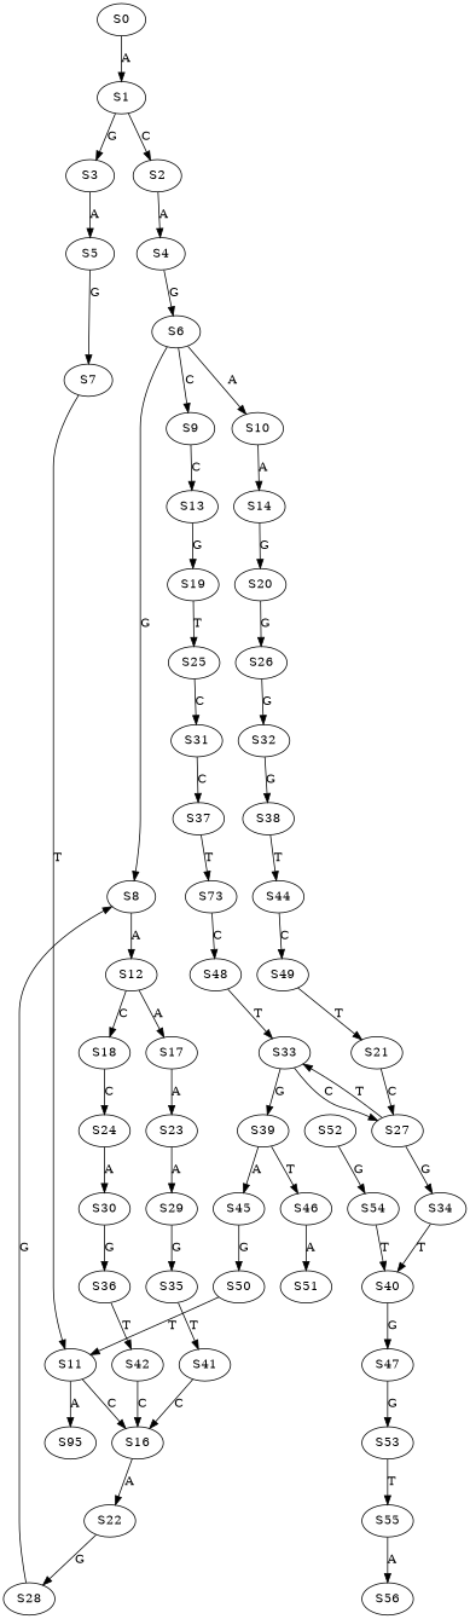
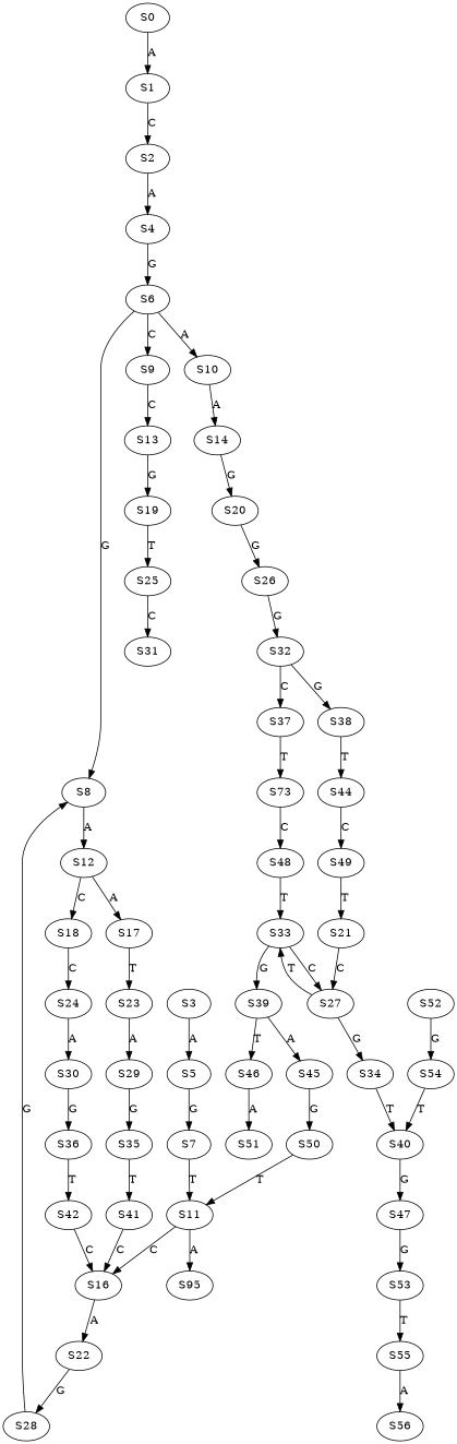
  strict digraph {
    S0
    S1
    S2
    S3
    S4
    S5
    S6
    S7
    S8
    S9
    S10
    S11
    S12
    S13
    S14
    n16 [label=S95]
    S16
    S17
    S18
    S19
    S20
    S22
    S23
    S24
    S25
    S26
    S21
    S27
    S28
    S29
    S30
    S31
    S32
    S33
    S34
    S35
    S36
    S37
    S38
    S39
    S40
    S41
    S42
    n44 [label=S73]
    S44
    S45
    S46
    S47
    S48
    S49
    S50
    S51
    S53
    S52
    S54
    S55
    S56
    S0 -> S1 [label=A]
    S1 -> S2 [label=C]
-   S1 -> S3 [label=G]
    S2 -> S4 [label=A]
    S3 -> S5 [label=A]
    S4 -> S6 [label=G]
    S5 -> S7 [label=G]
    S6 -> S8 [label=G]
    S6 -> S9 [label=C]
    S6 -> S10 [label=A]
    S7 -> S11 [label=T]
    S8 -> S12 [label=A]
    S9 -> S13 [label=C]
    S10 -> S14 [label=A]
    S11 -> n16 [label=A]
    S11 -> S16 [label=C]
    S12 -> S17 [label=A]
    S12 -> S18 [label=C]
    S13 -> S19 [label=G]
    S14 -> S20 [label=G]
    S16 -> S22 [label=A]
-   S17 -> S23 [label=A]
+   S17 -> S23 [label=T]
    S18 -> S24 [label=C]
    S19 -> S25 [label=T]
    S20 -> S26 [label=G]
    S22 -> S28 [label=G]
    S23 -> S29 [label=A]
    S24 -> S30 [label=A]
    S25 -> S31 [label=C]
    S26 -> S32 [label=G]
    S21 -> S27 [label=C]
    S27 -> S33 [label=T]
    S27 -> S34 [label=G]
    S28 -> S8 [label=G]
    S29 -> S35 [label=G]
    S30 -> S36 [label=G]
-   S31 -> S37 [label=C]
+   S32 -> S37 [label=C]
    S32 -> S38 [label=G]
    S33 -> S27 [label=C]
    S33 -> S39 [label=G]
    S34 -> S40 [label=T]
    S35 -> S41 [label=T]
    S36 -> S42 [label=T]
    S37 -> n44 [label=T]
    S38 -> S44 [label=T]
    S39 -> S45 [label=A]
    S39 -> S46 [label=T]
    S40 -> S47 [label=G]
    S41 -> S16 [label=C]
    S42 -> S16 [label=C]
    n44 -> S48 [label=C]
    S44 -> S49 [label=C]
    S45 -> S50 [label=G]
    S46 -> S51 [label=A]
    S47 -> S53 [label=G]
    S48 -> S33 [label=T]
    S49 -> S21 [label=T]
    S50 -> S11 [label=T]
    S53 -> S55 [label=T]
    S52 -> S54 [label=G]
    S54 -> S40 [label=T]
    S55 -> S56 [label=A]
  }
